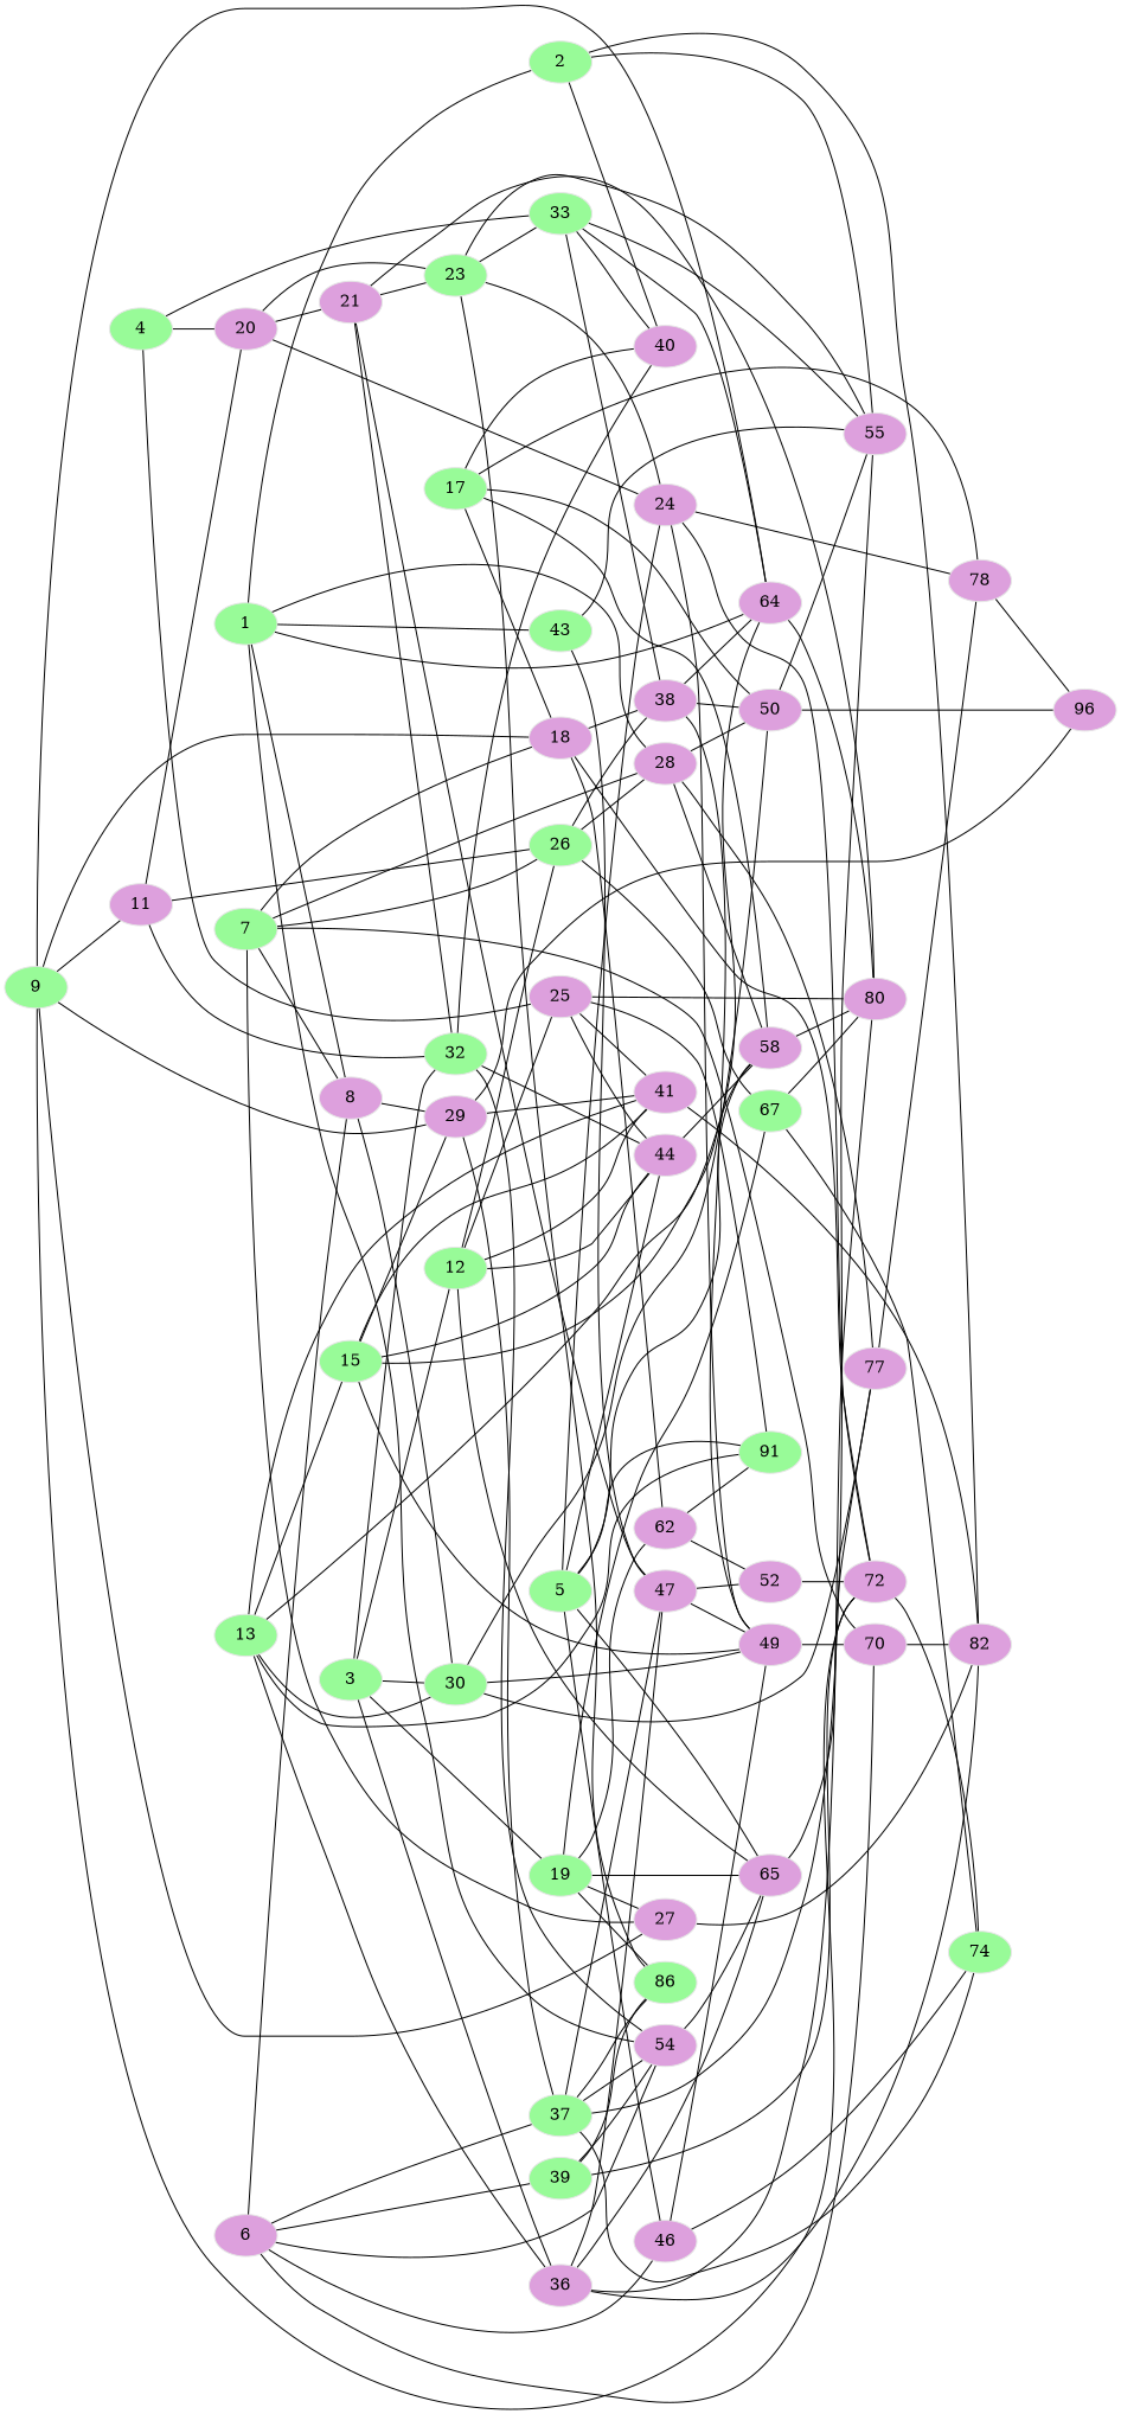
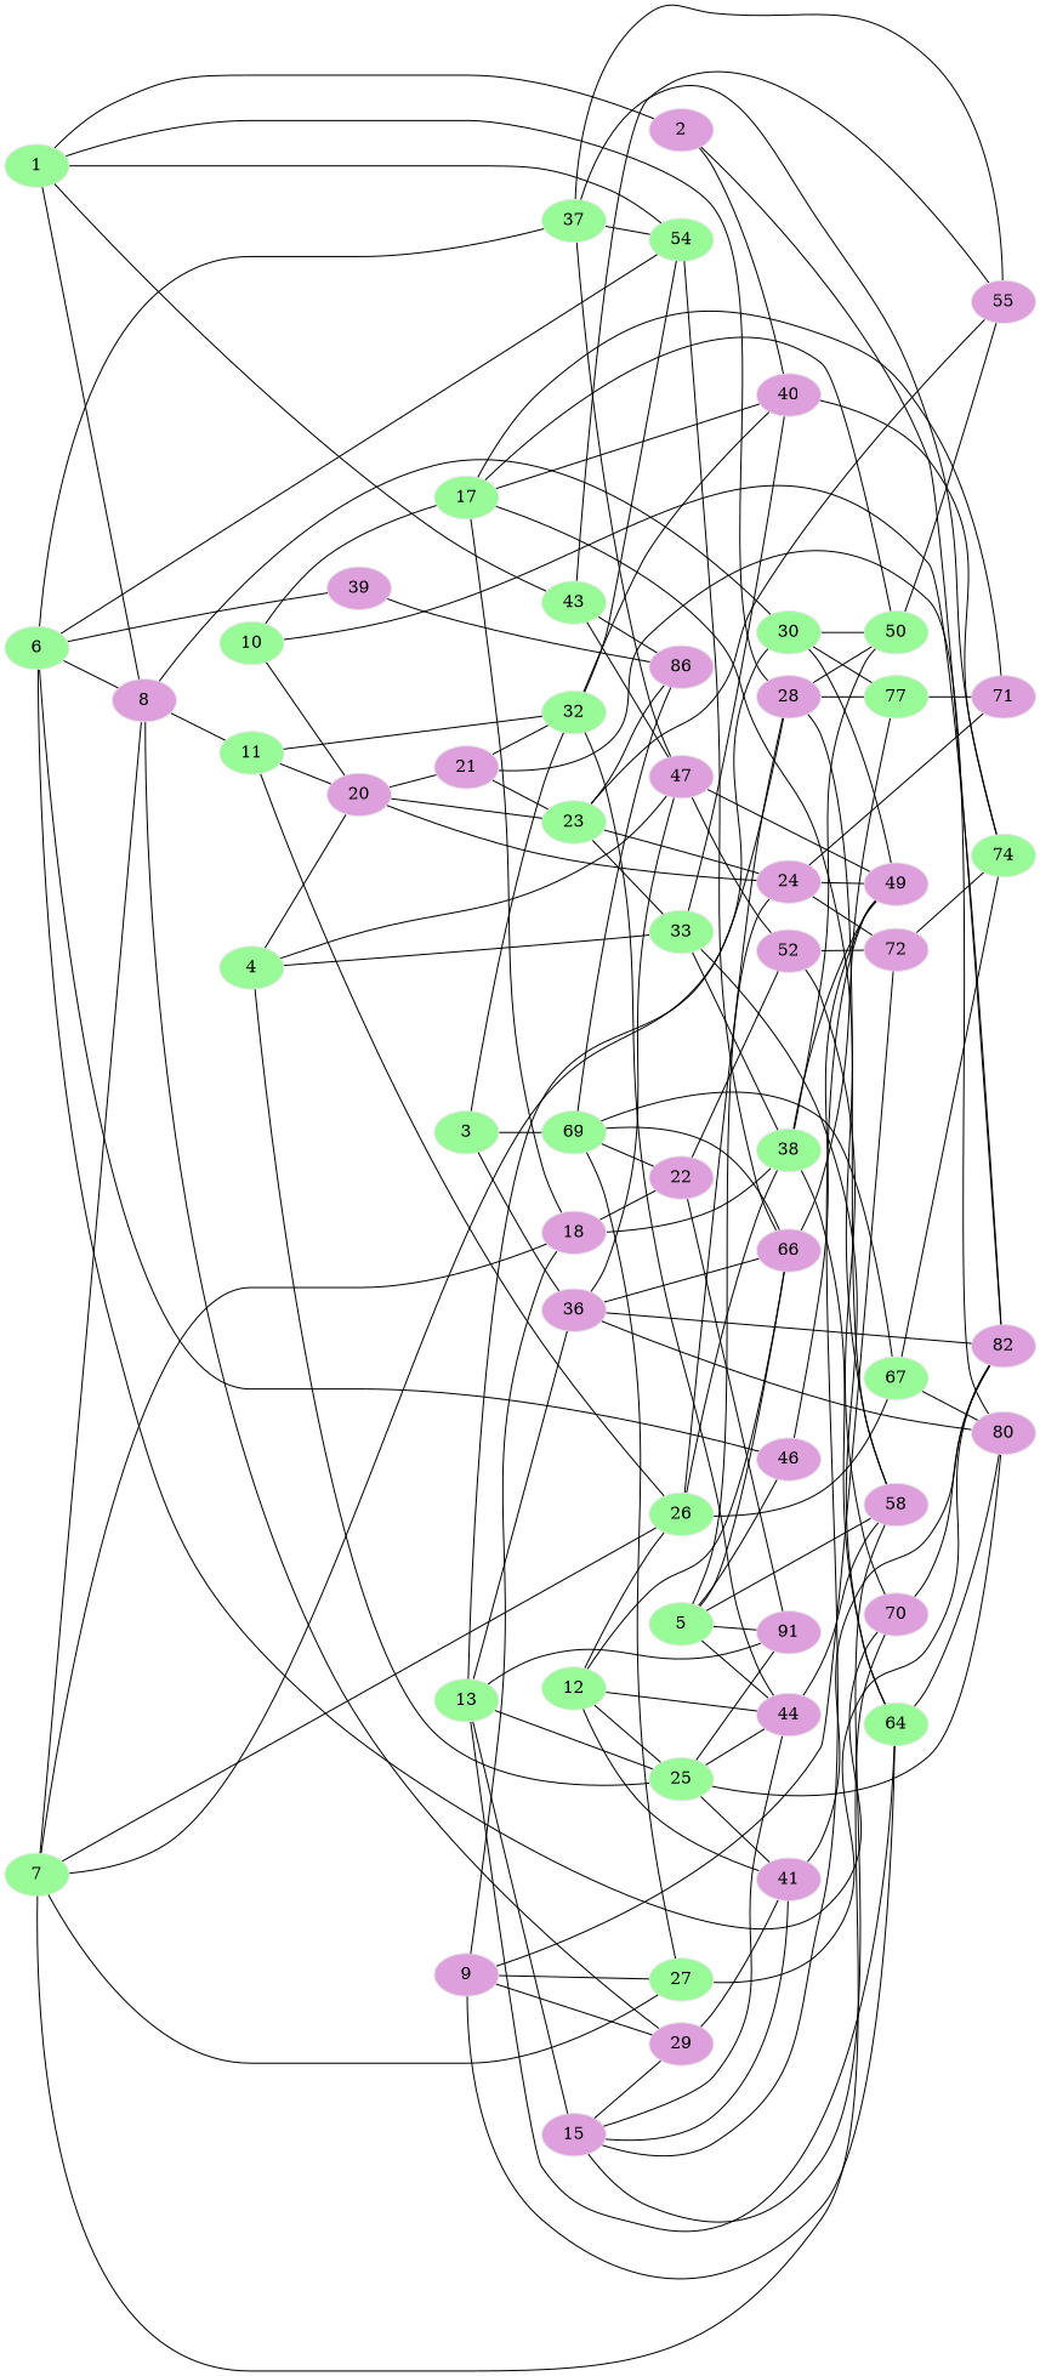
  graph {
    rankdir=LR
    node [color=gray90 fillcolor=plum style=filled]
    1 [fillcolor=palegreen super="+75"]
-   2 [fillcolor=palegreen]
+   2
    8 [super="+73"]
    28 [super="+76"]
    43 [fillcolor=palegreen]
-   54 [super="+61"]
-   64 [super="+69"]
+   54 [fillcolor=palegreen super="+61"]
+   64 [fillcolor=palegreen super="+69"]
    40
    55 [super="+60"]
    82 [super="+94"]
    30 [fillcolor=palegreen super="+87"]
    29 [super="+66"]
    58 [super="+90"]
-   50 [super="+53"]
-   77
+   50 [fillcolor=palegreen super="+53"]
+   77 [fillcolor=palegreen]
    47 [super="+81"]
-   86 [fillcolor=palegreen]
-   65 [super="+93"]
+   86
+   65 [super="+93" label=66]
    80 [super="+97"]
    3 [fillcolor=palegreen super="+57"]
    12 [fillcolor=palegreen super="+62"]
-   19 [fillcolor=palegreen super="+79"]
+   19 [fillcolor=palegreen super="+79" label=69]
    32 [fillcolor=palegreen super="+56"]
    36 [super="+68"]
-   25 [super="+63"]
+   25 [fillcolor=palegreen super="+63"]
    44 [super="+45"]
    26 [fillcolor=palegreen super="+59"]
    41 [super="+71"]
-   27
-   22 [label=62]
+   27 [fillcolor=palegreen]
+   22
    67 [fillcolor=palegreen]
    49 [super="+89"]
    20 [super="+84"]
    24 [super="+34"]
    21
    23 [fillcolor=palegreen super="+48"]
    4 [fillcolor=palegreen]
    33 [fillcolor=palegreen super="+85"]
-   91 [fillcolor=palegreen]
-   38 [super="+42"]
+   91
+   38 [fillcolor=palegreen super="+42"]
    52
    5 [fillcolor=palegreen super="+35"]
    46
    72 [super="+95"]
-   78
+   78 [label=71]
    74 [fillcolor=palegreen]
-   6 [super="+14"]
+   6 [fillcolor=palegreen super="+14"]
    37 [fillcolor=palegreen super="+51"]
-   39 [fillcolor=palegreen]
+   39
    70
    7 [fillcolor=palegreen super="+92"]
    18 [super="+88"]
+   10 [fillcolor=palegreen]
    17 [fillcolor=palegreen super="+31"]
-   96
-   9 [fillcolor=palegreen super="+16"]
-   11
+   9 [super="+16"]
+   11 [fillcolor=palegreen]
    13 [fillcolor=palegreen super="+83"]
-   15 [fillcolor=palegreen super="+98"]
+   15 [super="+98"]
    1 -- 2
    1 -- 8
    1 -- 28
    1 -- 43
    1 -- 54
-   1 -- 64
    2 -- 40
-   2 -- 55
    2 -- 82
    8 -- 30
    8 -- 29
    28 -- 58
    28 -- 50
    28 -- 77
    43 -- 55
    43 -- 47
-   37 -- 86
+   43 -- 86
    54 -- 65
    64 -- 80
    30 -- 50
    30 -- 77
    30 -- 49
    29 -- 41
-   29 -- 37
-   29 -- 96
-   58 -- 80
    50 -- 55
-   50 -- 96
    77 -- 78
    47 -- 49
    47 -- 52
    65 -- 77
-   3 -- 30
-   3 -- 12
    3 -- 19
    3 -- 32
    3 -- 36
    12 -- 65
    12 -- 25
    12 -- 44
    12 -- 26
    12 -- 41
    19 -- 86
    19 -- 65
    19 -- 27
    19 -- 22
    19 -- 67
    32 -- 54
    32 -- 40
    32 -- 44
    36 -- 82
    36 -- 47
    36 -- 65
    36 -- 80
    25 -- 80
    25 -- 44
    25 -- 41
    25 -- 91
    44 -- 58
    26 -- 28
    26 -- 67
    26 -- 38
    41 -- 82
    27 -- 82
    22 -- 91
    22 -- 52
    67 -- 80
    67 -- 74
    20 -- 24
    20 -- 21
    20 -- 23
    24 -- 49
    24 -- 72
    24 -- 78
    21 -- 80
    21 -- 32
    21 -- 23
    23 -- 55
    23 -- 86
    23 -- 24
    23 -- 33
-   21 -- 47
+   4 -- 47
    4 -- 25
    4 -- 20
    4 -- 33
    33 -- 64
    33 -- 40
-   33 -- 55
    33 -- 38
    38 -- 64
    38 -- 50
    38 -- 49
    52 -- 72
-   49 -- 70
+   52 -- 70
    5 -- 58
    5 -- 65
    5 -- 44
    5 -- 24
    5 -- 91
    5 -- 46
    46 -- 49
-   46 -- 74
+   40 -- 74
    72 -- 74
-   78 -- 96
    6 -- 8
    6 -- 54
    6 -- 46
    6 -- 37
    6 -- 39
    6 -- 70
    37 -- 54
    37 -- 55
    37 -- 47
    37 -- 74
-   39 -- 54
    39 -- 86
-   39 -- 72
    70 -- 82
    7 -- 8
    7 -- 28
    7 -- 26
    7 -- 27
    7 -- 70
    7 -- 18
    18 -- 22
    18 -- 38
-   18 -- 72
+   10 -- 82
+   10 -- 20
+   10 -- 17
    17 -- 40
    17 -- 58
    17 -- 50
    17 -- 78
    17 -- 18
    9 -- 64
    9 -- 29
    9 -- 27
    9 -- 72
    9 -- 18
-   9 -- 11
+   8 -- 11
    11 -- 32
    11 -- 26
    11 -- 20
    13 -- 64
    13 -- 30
    13 -- 36
-   13 -- 41
+   13 -- 25
    13 -- 91
    13 -- 15
    15 -- 29
    15 -- 58
    15 -- 44
    15 -- 41
    15 -- 49
  }
